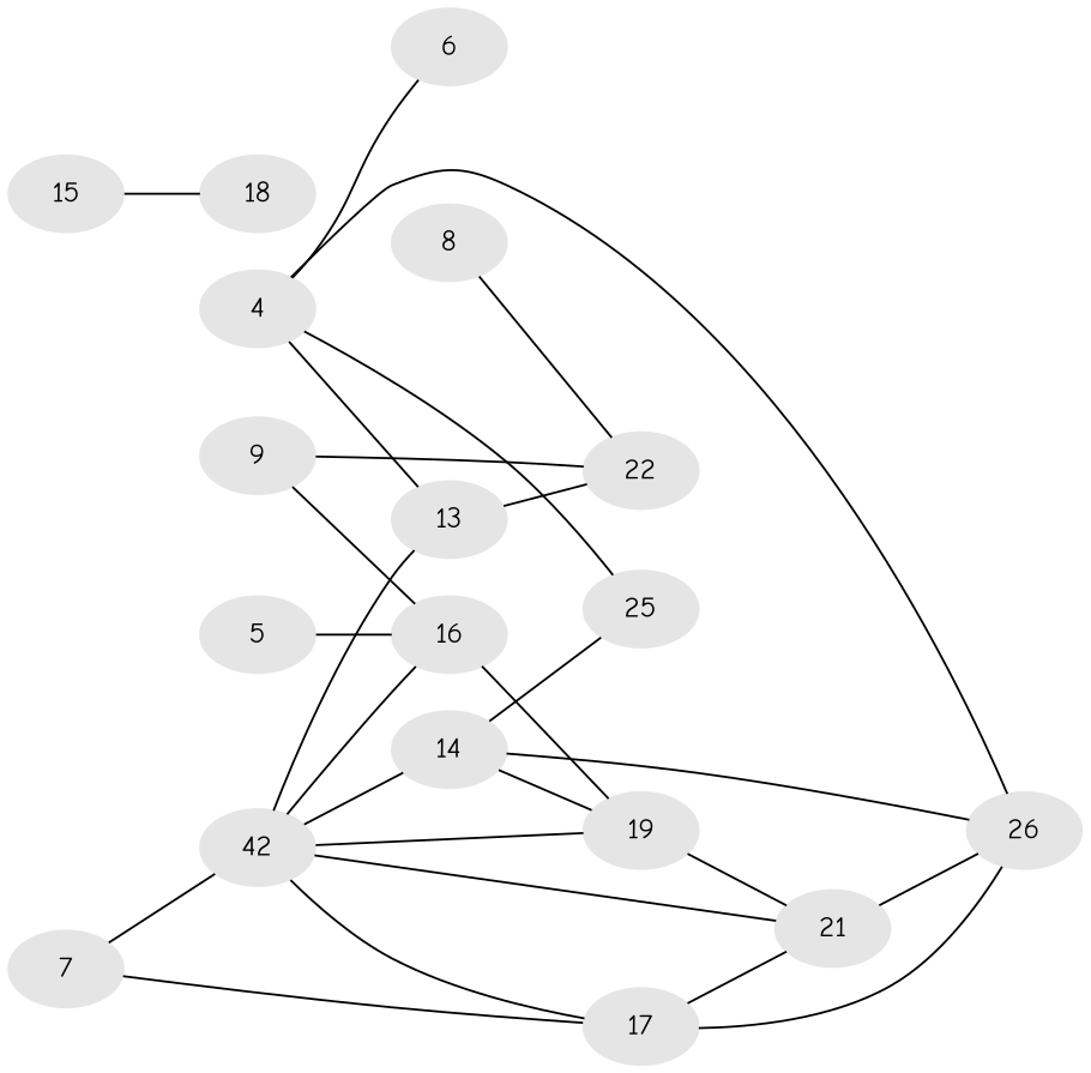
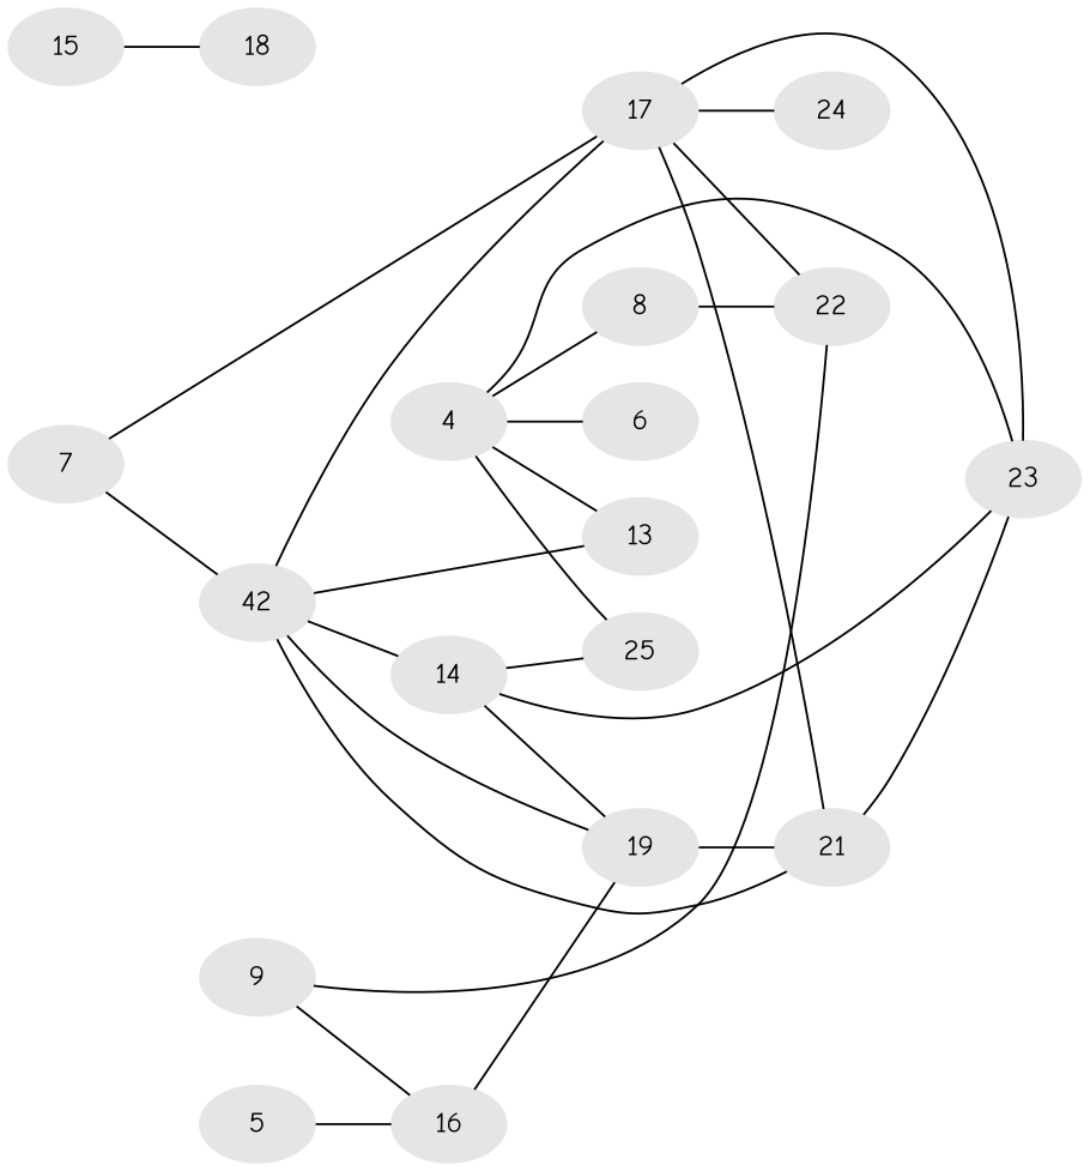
  graph {
    fontname="Comic Neue"
    rankdir=LR
    node [color=gray90 fontname="Comic Neue" style=filled]
    edge [fontname="Comic Neue" weight=1.0]
    4
    6
    8
    13
    25
-   26
+   26 [label=23]
    n7 [label=42]
    7
    17
    n10 [label=22]
    5
    16
    19
    14
    21
+   24
    9
    15
    18
    4 -- 6
+   4 -- 8
    4 -- 13
    4 -- 25
    4 -- 26
    8 -- n10
    n7 -- 13
    n7 -- 17
-   n7 -- 16
    n7 -- 19
    n7 -- 14
    n7 -- 21
    7 -- n7
    7 -- 17
    17 -- 26
-   13 -- n10 [weight=2.0]
+   17 -- n10 [weight=2.0]
    17 -- 21 [weight=2.0]
+   17 -- 24
    5 -- 16
    16 -- 19
    19 -- 21
    14 -- 25
    14 -- 26
    14 -- 19
    21 -- 26
    9 -- n10
    9 -- 16
    15 -- 18
  }
